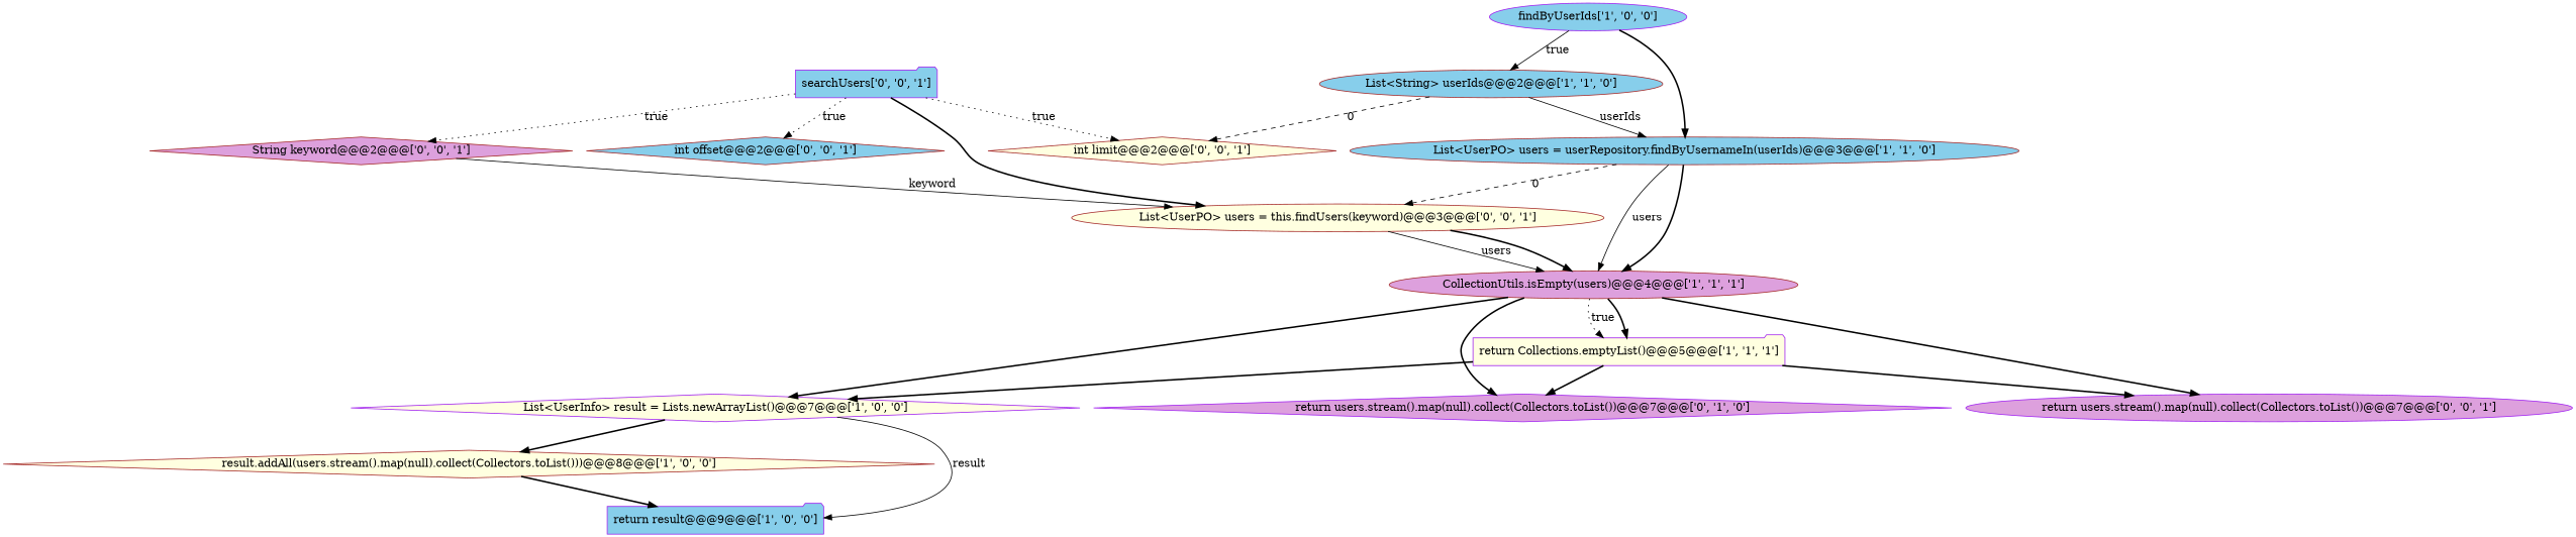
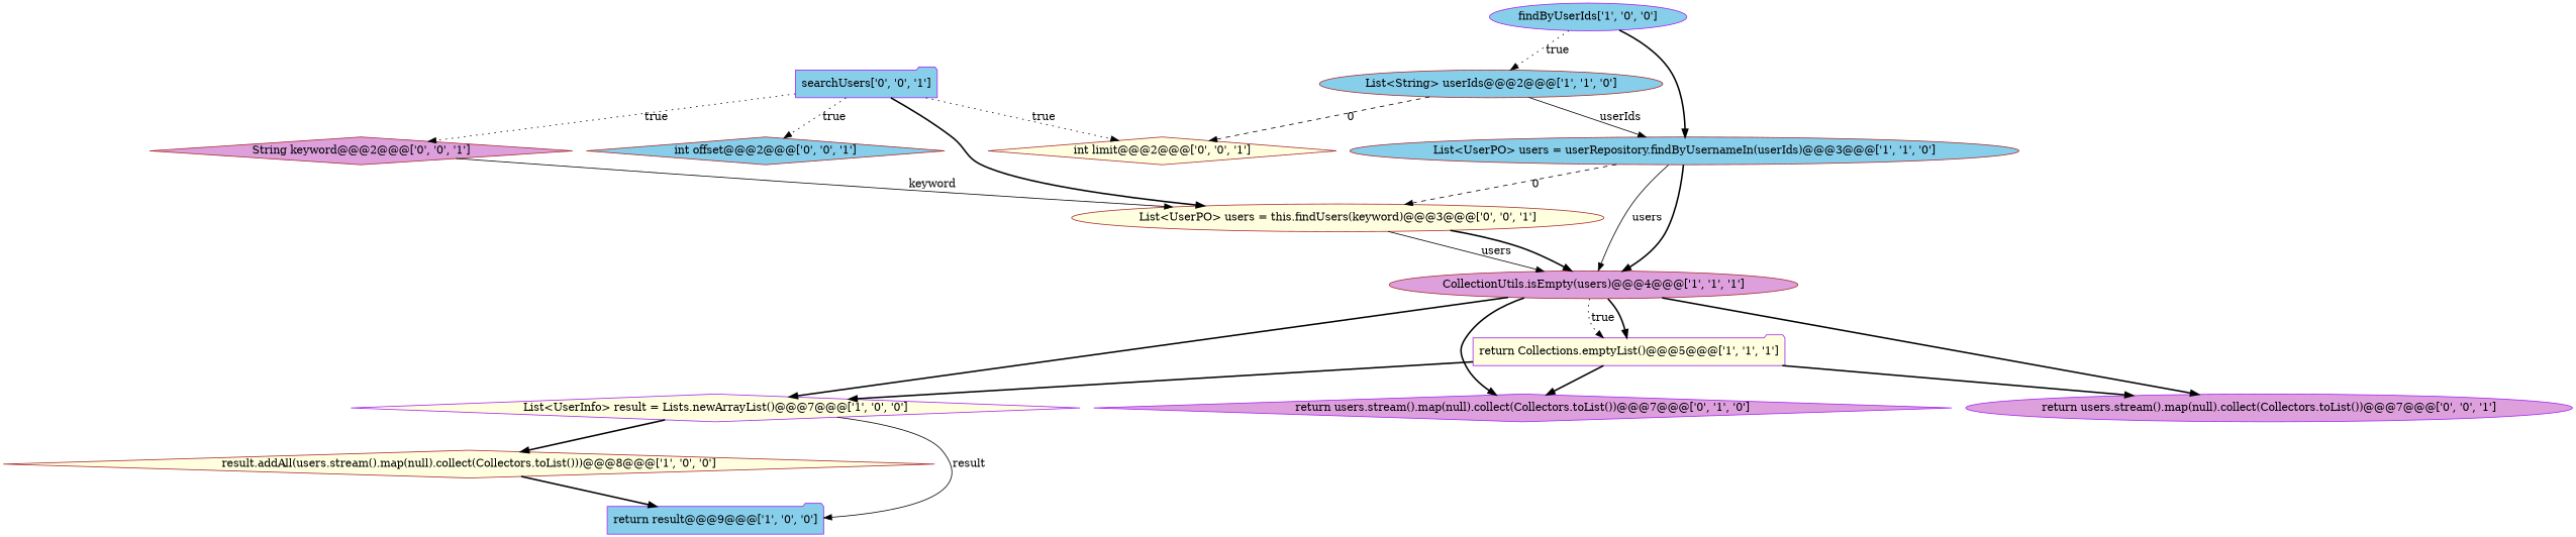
  digraph {
    node [color=brown fillcolor=skyblue shape=diamond style=filled]
    edge [style=bold]
    n1 [color=purple fillcolor=lightyellow label="List<UserInfo> result = Lists.newArrayList()@@@7@@@['1', '0', '0']"]
    n2 [fillcolor=lightyellow label="result.addAll(users.stream().map(null).collect(Collectors.toList()))@@@8@@@['1', '0', '0']"]
    n3 [color=purple label="return result@@@9@@@['1', '0', '0']" shape=folder]
    n4 [fillcolor=lightyellow label="int limit@@@2@@@['0', '0', '1']"]
    n5 [color=purple fillcolor=lightyellow label="return Collections.emptyList()@@@5@@@['1', '1', '1']" shape=folder]
    n6 [color=purple fillcolor=plum label="return users.stream().map(null).collect(Collectors.toList())@@@7@@@['0', '1', '0']"]
    n7 [color=purple fillcolor=plum label="return users.stream().map(null).collect(Collectors.toList())@@@7@@@['0', '0', '1']" shape=ellipse]
    n8 [label="List<String> userIds@@@2@@@['1', '1', '0']" shape=ellipse]
    n9 [label="List<UserPO> users = userRepository.findByUsernameIn(userIds)@@@3@@@['1', '1', '0']" shape=ellipse]
    n10 [fillcolor=lightyellow label="List<UserPO> users = this.findUsers(keyword)@@@3@@@['0', '0', '1']" shape=ellipse]
    n11 [fillcolor=plum label="CollectionUtils.isEmpty(users)@@@4@@@['1', '1', '1']" shape=ellipse]
    n12 [color=purple label="findByUserIds['1', '0', '0']" shape=ellipse]
    n13 [fillcolor=plum label="String keyword@@@2@@@['0', '0', '1']"]
    n14 [label="int offset@@@2@@@['0', '0', '1']"]
    n15 [color=purple label="searchUsers['0', '0', '1']" shape=folder]
    n1 -> n2
    n1 -> n3 [label=result style=solid]
    n2 -> n3
    n5 -> n1
    n5 -> n6
    n5 -> n7
    n8 -> n4 [label=0 style=dashed]
    n8 -> n9 [label=userIds style=solid]
    n9 -> n10 [label=0 style=dashed]
    n9 -> n11
    n9 -> n11 [label=users style=solid]
    n10 -> n11 [label=users style=solid]
    n10 -> n11
    n11 -> n1
    n11 -> n5
    n11 -> n5 [label=true style=dotted]
    n11 -> n6
    n11 -> n7
-   n12 -> n8 [label=true style=solid]
+   n12 -> n8 [label=true style=dotted]
    n12 -> n9
    n13 -> n10 [label=keyword style=solid]
    n15 -> n4 [label=true style=dotted]
    n15 -> n10
    n15 -> n13 [label=true style=dotted]
    n15 -> n14 [label=true style=dotted]
  }
